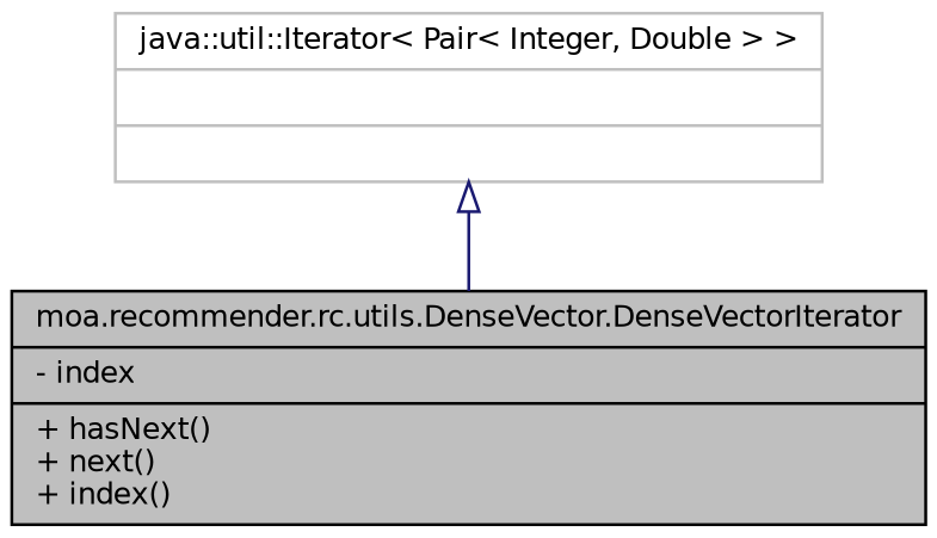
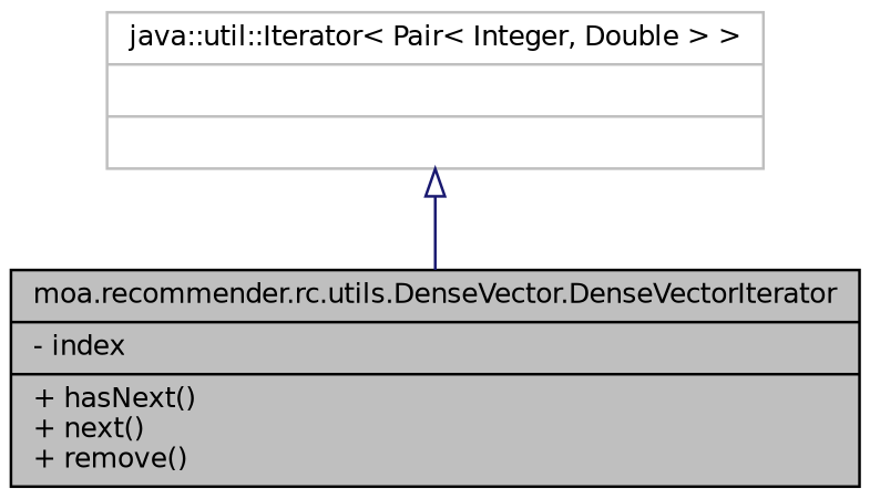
  digraph {
    node [fontname=Helvetica fontsize=10 shape=record style=filled]
-   n1 [color=black fillcolor=grey75 fontcolor=black height=0.2 label="{moa.recommender.rc.utils.DenseVector.DenseVectorIterator\n|- index\l|+ hasNext()\l+ next()\l+ index()\l}" width=0.4]
+   n1 [color=black fillcolor=grey75 fontcolor=black height=0.2 label="{moa.recommender.rc.utils.DenseVector.DenseVectorIterator\n|- index\l|+ hasNext()\l+ next()\l+ remove()\l}" width=0.4]
    n2 [color=grey75 fillcolor=white height=0.2 label="{java::util::Iterator\< Pair\< Integer, Double \> \>\n||}" width=0.4]
    n2 -> n1 [arrowtail=empty color=midnightblue dir=back fontname=Helvetica fontsize=10 labelfontname=Helvetica labelfontsize=10 style=solid]
  }
